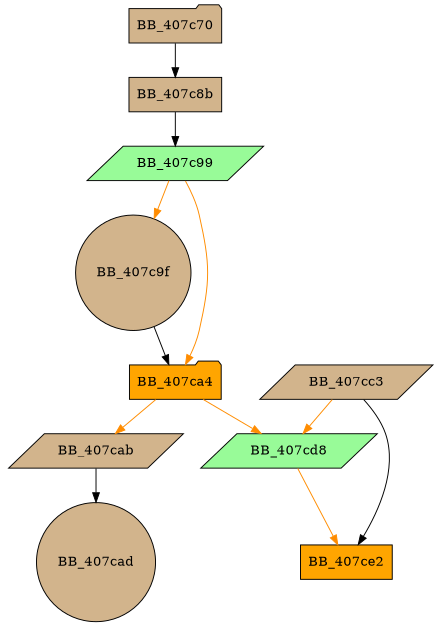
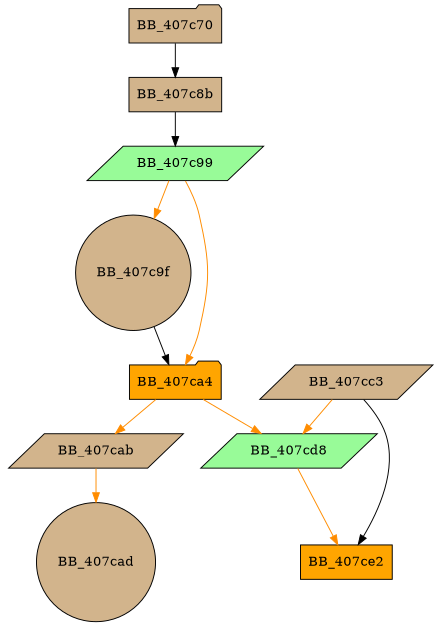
  digraph {
    node [fillcolor=tan shape=parallelogram style=filled]
    edge [color=darkorange]
    BB_407c70 [shape=folder]
    BB_407c8b [shape=box]
    BB_407c99 [fillcolor=palegreen]
    BB_407c9f [shape=circle]
    BB_407ca4 [fillcolor=orange shape=folder]
    BB_407cab
    BB_407cd8 [fillcolor=palegreen]
    BB_407cad [shape=circle]
    BB_407cc3
    BB_407ce2 [fillcolor=orange shape=box]
    BB_407c70 -> BB_407c8b [color=black]
    BB_407c8b -> BB_407c99 [color=black]
    BB_407c99 -> BB_407c9f
    BB_407c99 -> BB_407ca4
    BB_407c9f -> BB_407ca4 [color=black]
    BB_407ca4 -> BB_407cab
    BB_407ca4 -> BB_407cd8
-   BB_407cab -> BB_407cad [color=black]
+   BB_407cab -> BB_407cad
    BB_407cd8 -> BB_407ce2
    BB_407cc3 -> BB_407cd8
    BB_407cc3 -> BB_407ce2 [color=black]
  }
